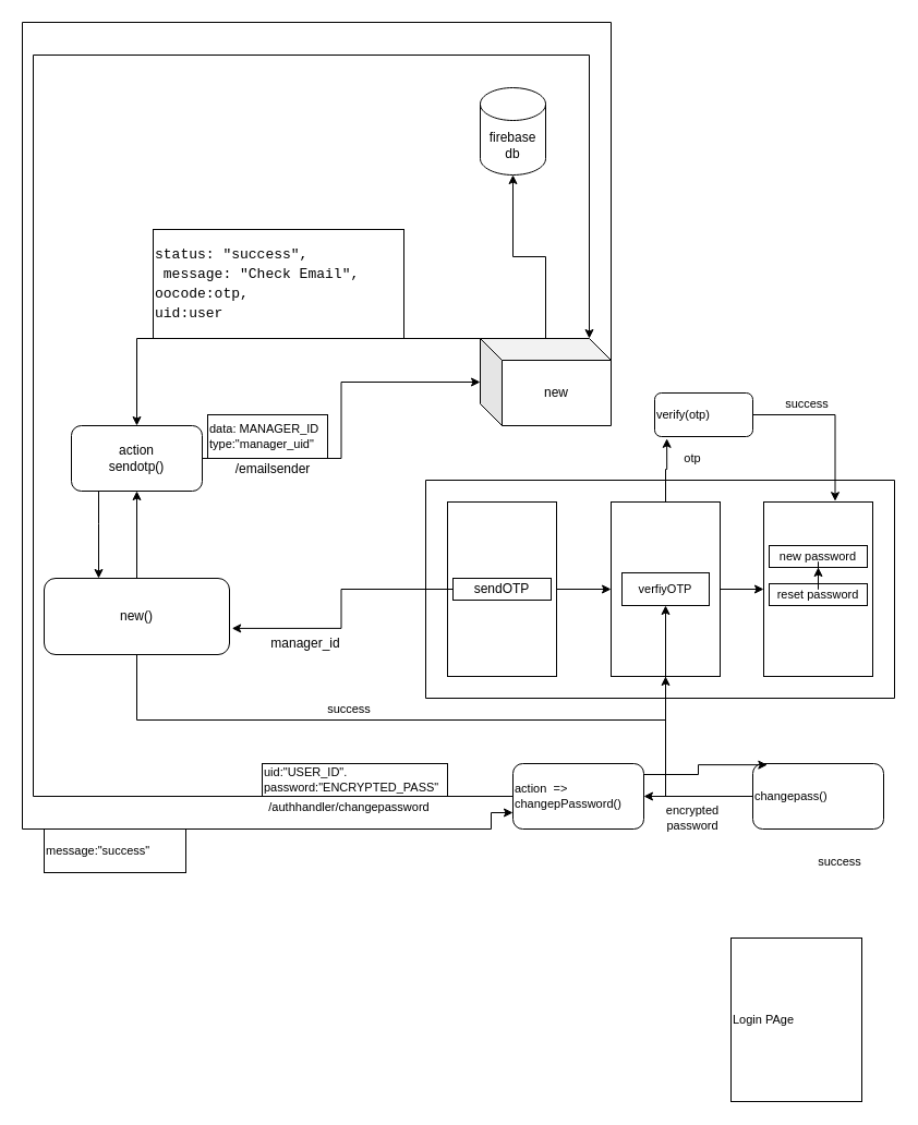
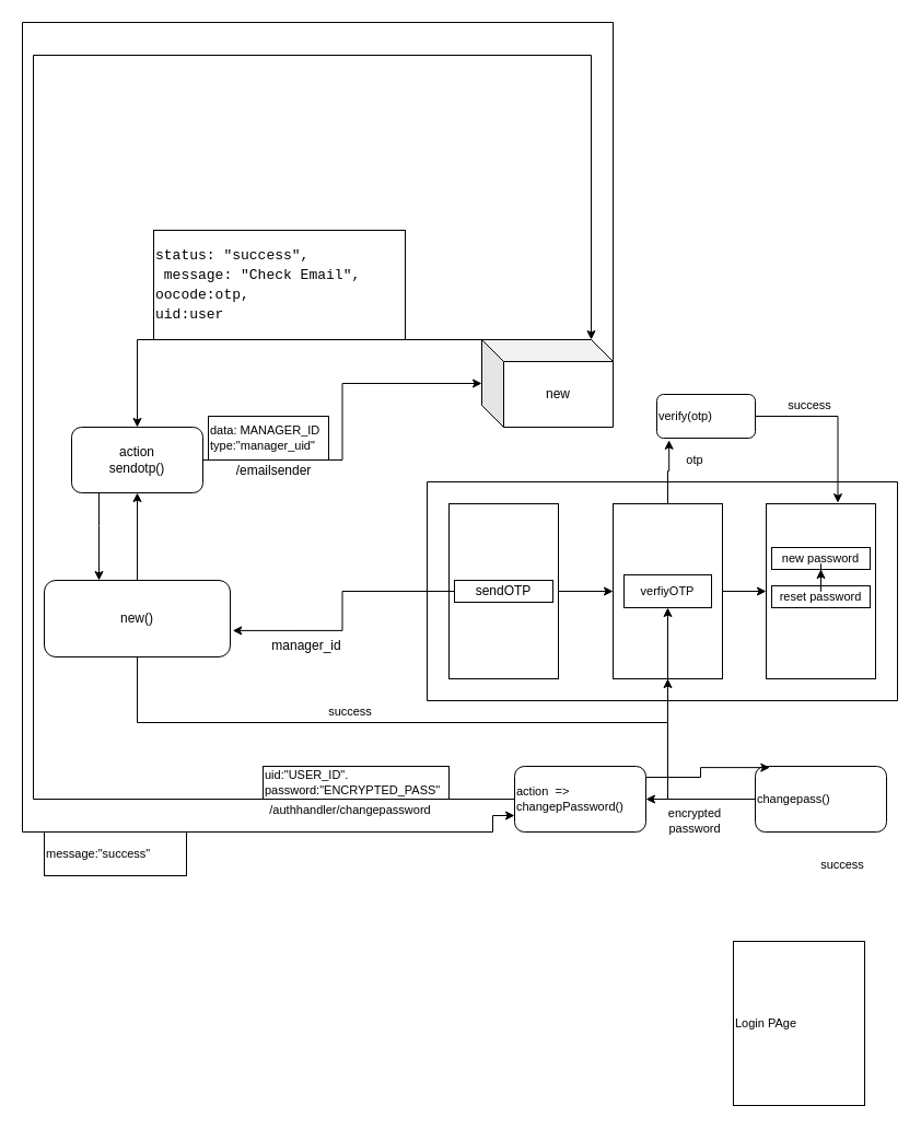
  <mxCell id="0" />
  <mxCell id="1" parent="0" />
- <mxCell id="2" style="edgeStyle=orthogonalEdgeStyle;rounded=0;orthogonalLoop=1;jettySize=auto;html=1;entryX=0.5;entryY=1;entryDx=0;entryDy=0;entryPerimeter=0;fontSize=11;" edge="1" parent="1" source="5" target="6"><mxGeometry relative="1" as="geometry" /></mxCell>
  <mxCell id="3" style="edgeStyle=orthogonalEdgeStyle;rounded=0;orthogonalLoop=1;jettySize=auto;html=1;entryX=0.5;entryY=0;entryDx=0;entryDy=0;fontSize=11;" edge="1" parent="1" source="5" target="12"><mxGeometry relative="1" as="geometry"><Array as="points"><mxPoint x="125" y="310" /></Array></mxGeometry></mxCell>
  <mxCell id="4" style="edgeStyle=orthogonalEdgeStyle;rounded=0;orthogonalLoop=1;jettySize=auto;html=1;entryX=0;entryY=0.75;entryDx=0;entryDy=0;fontSize=11;exitX=0;exitY=0;exitDx=120;exitDy=50;exitPerimeter=0;" edge="1" parent="1" source="5" target="39"><mxGeometry relative="1" as="geometry"><Array as="points"><mxPoint x="560" y="20" /><mxPoint x="20" y="20" /><mxPoint x="20" y="760" /><mxPoint x="450" y="760" /><mxPoint x="450" y="745" /></Array></mxGeometry></mxCell>
  <mxCell id="5" value="new" style="shape=cube;whiteSpace=wrap;html=1;boundedLbl=1;backgroundOutline=1;darkOpacity=0.05;darkOpacity2=0.1;" vertex="1" parent="1"><mxGeometry x="440" y="310" width="120" height="80" as="geometry" /></mxCell>
- <mxCell id="6" value="firebase&lt;br&gt;db" style="shape=cylinder3;whiteSpace=wrap;html=1;boundedLbl=1;backgroundOutline=1;size=15;" vertex="1" parent="1"><mxGeometry x="440" y="80" width="60" height="80" as="geometry" /></mxCell>
  <mxCell id="7" style="edgeStyle=orthogonalEdgeStyle;rounded=0;orthogonalLoop=1;jettySize=auto;html=1;entryX=0.5;entryY=1;entryDx=0;entryDy=0;" edge="1" parent="1" source="9" target="12"><mxGeometry relative="1" as="geometry" /></mxCell>
  <mxCell id="8" style="edgeStyle=orthogonalEdgeStyle;rounded=0;orthogonalLoop=1;jettySize=auto;html=1;fontSize=11;" edge="1" parent="1" source="9" target="17"><mxGeometry relative="1" as="geometry"><mxPoint x="640" y="700.059" as="targetPoint" /><Array as="points"><mxPoint x="125" y="660" /><mxPoint x="610" y="660" /></Array></mxGeometry></mxCell>
  <mxCell id="9" value="new()" style="rounded=1;whiteSpace=wrap;html=1;" vertex="1" parent="1"><mxGeometry x="40" y="530" width="170" height="70" as="geometry" /></mxCell>
  <mxCell id="10" style="edgeStyle=orthogonalEdgeStyle;rounded=0;orthogonalLoop=1;jettySize=auto;html=1;" edge="1" parent="1" source="12" target="5"><mxGeometry relative="1" as="geometry" /></mxCell>
  <mxCell id="11" style="edgeStyle=orthogonalEdgeStyle;rounded=0;orthogonalLoop=1;jettySize=auto;html=1;fontSize=11;" edge="1" parent="1" source="12" target="9"><mxGeometry relative="1" as="geometry"><Array as="points"><mxPoint x="90" y="480" /><mxPoint x="90" y="480" /></Array></mxGeometry></mxCell>
  <mxCell id="12" value="action&lt;br&gt;sendotp()" style="rounded=1;whiteSpace=wrap;html=1;" vertex="1" parent="1"><mxGeometry x="65" y="390" width="120" height="60" as="geometry" /></mxCell>
  <mxCell id="13" value="" style="swimlane;startSize=0;" vertex="1" parent="1"><mxGeometry x="390" y="440" width="430" height="200" as="geometry"><mxRectangle x="380" y="450" width="50" height="40" as="alternateBounds" /></mxGeometry></mxCell>
  <mxCell id="14" style="edgeStyle=orthogonalEdgeStyle;rounded=0;orthogonalLoop=1;jettySize=auto;html=1;entryX=0;entryY=0.5;entryDx=0;entryDy=0;" edge="1" parent="13" source="15" target="17"><mxGeometry relative="1" as="geometry" /></mxCell>
  <mxCell id="15" value="" style="rounded=0;whiteSpace=wrap;html=1;" vertex="1" parent="13"><mxGeometry x="20" y="20" width="100" height="160" as="geometry" /></mxCell>
  <mxCell id="16" style="edgeStyle=orthogonalEdgeStyle;rounded=0;orthogonalLoop=1;jettySize=auto;html=1;entryX=0;entryY=0.5;entryDx=0;entryDy=0;" edge="1" parent="13" source="17" target="18"><mxGeometry relative="1" as="geometry" /></mxCell>
  <mxCell id="17" value="" style="rounded=0;whiteSpace=wrap;html=1;" vertex="1" parent="13"><mxGeometry x="170" y="20" width="100" height="160" as="geometry" /></mxCell>
  <mxCell id="18" value="" style="rounded=0;whiteSpace=wrap;html=1;" vertex="1" parent="13"><mxGeometry x="310" y="20" width="100" height="160" as="geometry" /></mxCell>
  <mxCell id="19" value="sendOTP" style="rounded=0;whiteSpace=wrap;html=1;" vertex="1" parent="13"><mxGeometry x="25" y="90" width="90" height="20" as="geometry" /></mxCell>
  <mxCell id="20" value="verfiyOTP" style="rounded=0;whiteSpace=wrap;html=1;fontSize=11;" vertex="1" parent="13"><mxGeometry x="180" y="85" width="80" height="30" as="geometry" /></mxCell>
  <mxCell id="21" value="new password" style="rounded=0;whiteSpace=wrap;html=1;fontSize=11;" vertex="1" parent="13"><mxGeometry x="315" y="60" width="90" height="20" as="geometry" /></mxCell>
  <mxCell id="22" value="reset password" style="rounded=0;whiteSpace=wrap;html=1;fontSize=11;" vertex="1" parent="13"><mxGeometry x="315" y="95" width="90" height="20" as="geometry" /></mxCell>
  <mxCell id="23" style="edgeStyle=orthogonalEdgeStyle;rounded=0;orthogonalLoop=1;jettySize=auto;html=1;entryX=1.013;entryY=0.656;entryDx=0;entryDy=0;entryPerimeter=0;" edge="1" parent="1" source="19" target="9"><mxGeometry relative="1" as="geometry" /></mxCell>
  <mxCell id="24" value="manager_id" style="text;html=1;strokeColor=none;fillColor=none;align=center;verticalAlign=middle;whiteSpace=wrap;rounded=0;" vertex="1" parent="1"><mxGeometry x="260" y="580" width="40" height="20" as="geometry" /></mxCell>
  <mxCell id="25" value="/emailsender" style="text;html=1;strokeColor=none;fillColor=none;align=center;verticalAlign=middle;whiteSpace=wrap;rounded=0;" vertex="1" parent="1"><mxGeometry x="230" y="420" width="40" height="20" as="geometry" /></mxCell>
  <mxCell id="26" value="data: MANAGER_ID&lt;br&gt;type:&quot;manager_uid&quot;" style="rounded=0;whiteSpace=wrap;html=1;align=left;fontSize=11;" vertex="1" parent="1"><mxGeometry x="190" y="380" width="110" height="40" as="geometry" /></mxCell>
  <mxCell id="27" value="&lt;div style=&quot;font-family: &amp;#34;fira code light&amp;#34; , &amp;#34;anonymous pro regular&amp;#34; , &amp;#34;consolas&amp;#34; , &amp;#34;courier new&amp;#34; , monospace , &amp;#34;consolas&amp;#34; , &amp;#34;courier new&amp;#34; , monospace ; font-size: 13px ; line-height: 18px&quot;&gt;status:&amp;nbsp;&quot;success&quot;,&lt;/div&gt;&lt;div style=&quot;font-family: &amp;#34;fira code light&amp;#34; , &amp;#34;anonymous pro regular&amp;#34; , &amp;#34;consolas&amp;#34; , &amp;#34;courier new&amp;#34; , monospace , &amp;#34;consolas&amp;#34; , &amp;#34;courier new&amp;#34; , monospace ; font-size: 13px ; line-height: 18px&quot;&gt;&amp;nbsp;message:&amp;nbsp;&quot;Check Email&quot;,&lt;/div&gt;&lt;div style=&quot;font-family: &amp;#34;fira code light&amp;#34; , &amp;#34;anonymous pro regular&amp;#34; , &amp;#34;consolas&amp;#34; , &amp;#34;courier new&amp;#34; , monospace , &amp;#34;consolas&amp;#34; , &amp;#34;courier new&amp;#34; , monospace ; font-size: 13px ; line-height: 18px&quot;&gt;oocode:otp,&lt;/div&gt;&lt;div style=&quot;font-family: &amp;#34;fira code light&amp;#34; , &amp;#34;anonymous pro regular&amp;#34; , &amp;#34;consolas&amp;#34; , &amp;#34;courier new&amp;#34; , monospace , &amp;#34;consolas&amp;#34; , &amp;#34;courier new&amp;#34; , monospace ; font-size: 13px ; line-height: 18px&quot;&gt;uid:user&amp;nbsp;&lt;/div&gt;" style="rounded=0;whiteSpace=wrap;html=1;fontSize=11;align=left;labelBackgroundColor=none;" vertex="1" parent="1"><mxGeometry x="140" y="210" width="230" height="100" as="geometry" /></mxCell>
  <mxCell id="28" value="success" style="text;html=1;strokeColor=none;fillColor=none;align=center;verticalAlign=middle;whiteSpace=wrap;rounded=0;labelBackgroundColor=none;fontSize=11;" vertex="1" parent="1"><mxGeometry x="300" y="640" width="40" height="20" as="geometry" /></mxCell>
  <mxCell id="29" style="edgeStyle=orthogonalEdgeStyle;rounded=0;orthogonalLoop=1;jettySize=auto;html=1;entryX=0.655;entryY=-0.005;entryDx=0;entryDy=0;entryPerimeter=0;fontSize=11;" edge="1" parent="1" source="30" target="18"><mxGeometry relative="1" as="geometry" /></mxCell>
  <mxCell id="30" value="verify(otp)" style="rounded=1;whiteSpace=wrap;html=1;labelBackgroundColor=none;fontSize=11;align=left;" vertex="1" parent="1"><mxGeometry x="600" y="360" width="90" height="40" as="geometry" /></mxCell>
  <mxCell id="31" style="edgeStyle=orthogonalEdgeStyle;rounded=0;orthogonalLoop=1;jettySize=auto;html=1;entryX=0.124;entryY=1.046;entryDx=0;entryDy=0;entryPerimeter=0;fontSize=11;" edge="1" parent="1" source="17" target="30"><mxGeometry relative="1" as="geometry" /></mxCell>
  <mxCell id="32" value="success" style="text;html=1;strokeColor=none;fillColor=none;align=center;verticalAlign=middle;whiteSpace=wrap;rounded=0;labelBackgroundColor=none;fontSize=11;" vertex="1" parent="1"><mxGeometry x="720" y="360" width="40" height="20" as="geometry" /></mxCell>
  <mxCell id="33" style="edgeStyle=orthogonalEdgeStyle;rounded=0;orthogonalLoop=1;jettySize=auto;html=1;fontSize=11;" edge="1" parent="1" source="22" target="21"><mxGeometry relative="1" as="geometry"><mxPoint x="750" y="740" as="targetPoint" /></mxGeometry></mxCell>
  <mxCell id="34" style="edgeStyle=orthogonalEdgeStyle;rounded=0;orthogonalLoop=1;jettySize=auto;html=1;entryX=1;entryY=0.5;entryDx=0;entryDy=0;fontSize=11;" edge="1" parent="1" source="36" target="39"><mxGeometry relative="1" as="geometry" /></mxCell>
  <mxCell id="35" style="edgeStyle=orthogonalEdgeStyle;rounded=0;orthogonalLoop=1;jettySize=auto;html=1;fontSize=11;" edge="1" parent="1" source="36" target="20"><mxGeometry relative="1" as="geometry"><mxPoint x="730" y="890" as="targetPoint" /></mxGeometry></mxCell>
  <mxCell id="36" value="changepass()" style="rounded=1;whiteSpace=wrap;html=1;labelBackgroundColor=none;fontSize=11;align=left;" vertex="1" parent="1"><mxGeometry x="690" y="700" width="120" height="60" as="geometry" /></mxCell>
  <mxCell id="37" style="edgeStyle=orthogonalEdgeStyle;rounded=0;orthogonalLoop=1;jettySize=auto;html=1;fontSize=11;" edge="1" parent="1" source="39" target="5"><mxGeometry relative="1" as="geometry"><mxPoint x="30" y="90" as="targetPoint" /><Array as="points"><mxPoint x="30" y="730" /><mxPoint x="30" y="50" /><mxPoint x="540" y="50" /></Array></mxGeometry></mxCell>
  <mxCell id="38" style="edgeStyle=orthogonalEdgeStyle;rounded=0;orthogonalLoop=1;jettySize=auto;html=1;entryX=0.111;entryY=0.019;entryDx=0;entryDy=0;entryPerimeter=0;fontSize=11;" edge="1" parent="1" source="39" target="36"><mxGeometry relative="1" as="geometry"><Array as="points"><mxPoint x="640" y="710" /><mxPoint x="640" y="701" /></Array></mxGeometry></mxCell>
  <mxCell id="39" value="action&amp;nbsp; =&amp;gt; changepPassword()" style="rounded=1;whiteSpace=wrap;html=1;labelBackgroundColor=none;fontSize=11;align=left;" vertex="1" parent="1"><mxGeometry x="470" y="700" width="120" height="60" as="geometry" /></mxCell>
  <mxCell id="40" value="encrypted password" style="text;html=1;strokeColor=none;fillColor=none;align=center;verticalAlign=middle;whiteSpace=wrap;rounded=0;labelBackgroundColor=none;fontSize=11;" vertex="1" parent="1"><mxGeometry x="600" y="740" width="70" height="20" as="geometry" /></mxCell>
  <mxCell id="41" value="/authhandler/changepassword" style="text;html=1;strokeColor=none;fillColor=none;align=center;verticalAlign=middle;whiteSpace=wrap;rounded=0;labelBackgroundColor=none;fontSize=11;" vertex="1" parent="1"><mxGeometry x="300" y="730" width="40" height="20" as="geometry" /></mxCell>
  <mxCell id="42" value="uid:&quot;USER_ID&quot;.&lt;br&gt;password:&quot;ENCRYPTED_PASS&quot;" style="rounded=0;whiteSpace=wrap;html=1;labelBackgroundColor=none;fontSize=11;align=left;" vertex="1" parent="1"><mxGeometry x="240" y="700" width="170" height="30" as="geometry" /></mxCell>
  <mxCell id="43" value="message:&quot;success&quot;" style="rounded=0;whiteSpace=wrap;html=1;labelBackgroundColor=none;fontSize=11;align=left;" vertex="1" parent="1"><mxGeometry x="40" y="760" width="130" height="40" as="geometry" /></mxCell>
  <mxCell id="44" value="Login PAge" style="rounded=0;whiteSpace=wrap;html=1;labelBackgroundColor=none;fontSize=11;align=left;" vertex="1" parent="1"><mxGeometry x="670" y="860" width="120" height="150" as="geometry" /></mxCell>
  <mxCell id="45" value="success" style="text;html=1;strokeColor=none;fillColor=none;align=center;verticalAlign=middle;whiteSpace=wrap;rounded=0;labelBackgroundColor=none;fontSize=11;" vertex="1" parent="1"><mxGeometry x="750" y="780" width="40" height="20" as="geometry" /></mxCell>
  <mxCell id="46" value="otp" style="text;html=1;strokeColor=none;fillColor=none;align=center;verticalAlign=middle;whiteSpace=wrap;rounded=0;labelBackgroundColor=none;fontSize=11;" vertex="1" parent="1"><mxGeometry x="615" y="410" width="40" height="20" as="geometry" /></mxCell>
